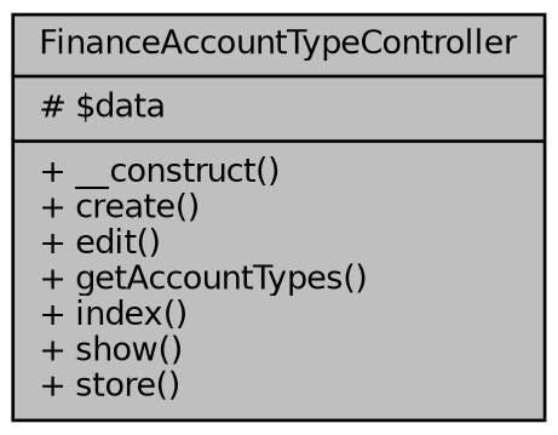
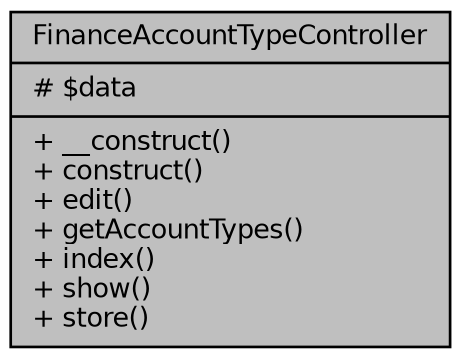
  digraph {
-   n1 [color=black fillcolor=grey75 fontcolor=black fontname=Helvetica fontsize=10 height=0.2 label="{FinanceAccountTypeController\n|# $data\l|+ __construct()\l+ create()\l+ edit()\l+ getAccountTypes()\l+ index()\l+ show()\l+ store()\l}" shape=record style=filled width=0.4]
+   n1 [color=black fillcolor=grey75 fontcolor=black fontname=Helvetica fontsize=10 height=0.2 label="{FinanceAccountTypeController\n|# $data\l|+ __construct()\l+ construct()\l+ edit()\l+ getAccountTypes()\l+ index()\l+ show()\l+ store()\l}" shape=record style=filled width=0.4]
  }
